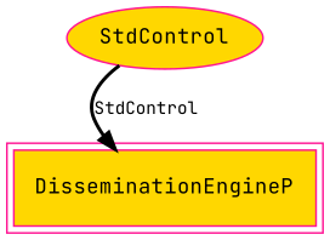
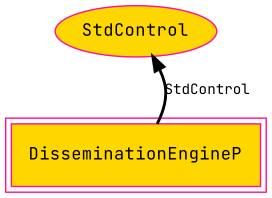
  digraph {
    fontname="JetBrains Mono"
    node [fontsize=12 style=filled fillcolor=gold color=deeppink fontname="JetBrains Mono"]
    n1 [label=StdControl shape=ellipse]
    DisseminationEngineP [peripheries=2 shape=box]
-   n1 -> DisseminationEngineP [fontsize=10 label=StdControl color=black style=bold fontname="JetBrains Mono"]
+   DisseminationEngineP -> n1 [fontsize=10 label=StdControl color=black style=bold fontname="JetBrains Mono"]
  }
